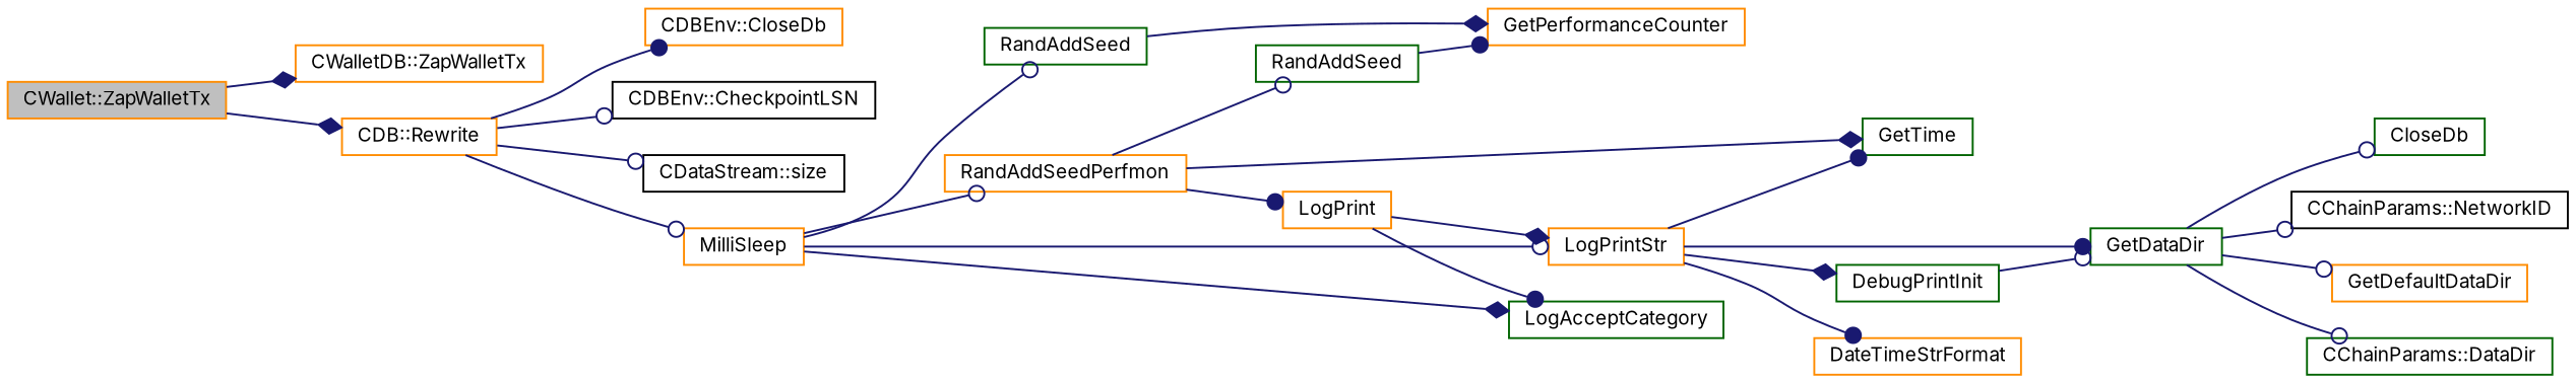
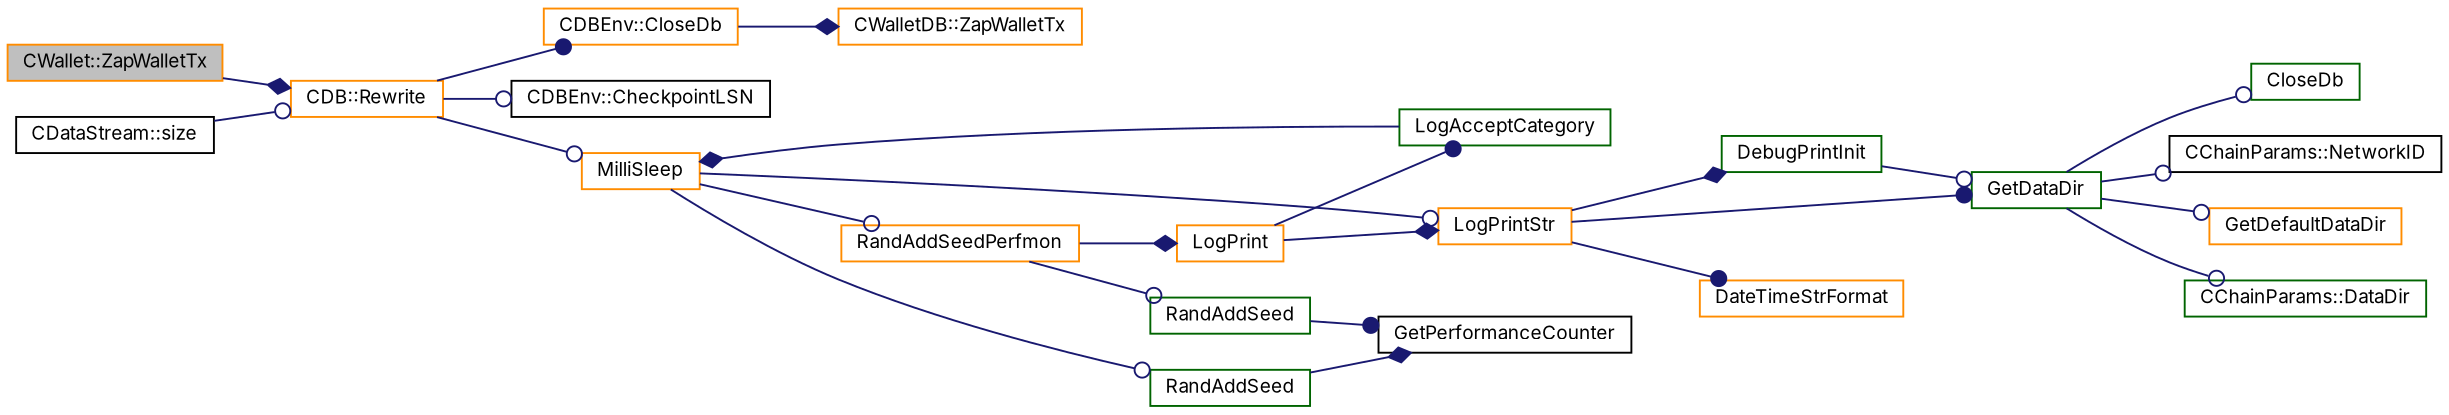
  digraph {
    fontname=Inter
    rankdir=LR
    node [color=darkorange fillcolor=white fontname=Inter fontsize=10 shape=record style=filled]
    edge [arrowhead=odot color=midnightblue fontname=Inter fontsize=10 labelfontname=Helvetica labelfontsize=10 style=solid]
    n1 [fillcolor=grey75 fontcolor=black height=0.2 label="CWallet::ZapWalletTx" width=0.4]
    n2 [height=0.2 label="CWalletDB::ZapWalletTx" width=0.4]
    n3 [height=0.2 label="CDB::Rewrite" width=0.4]
    n4 [height=0.2 label="CDBEnv::CloseDb" width=0.4]
    n5 [color=black height=0.2 label="CDBEnv::CheckpointLSN" width=0.4]
    n6 [color=black height=0.2 label="CDataStream::size" width=0.4]
    n7 [height=0.2 label=MilliSleep width=0.4]
    n8 [color=darkgreen height=0.2 label=RandAddSeed width=0.4]
    n9 [height=0.2 label=RandAddSeedPerfmon width=0.4]
    n10 [color=darkgreen height=0.2 label=LogAcceptCategory width=0.4]
    n11 [height=0.2 label=LogPrintStr width=0.4]
-   n12 [height=0.2 label=GetPerformanceCounter width=0.4]
+   n12 [color=black height=0.2 label=GetPerformanceCounter width=0.4]
    n13 [color=darkgreen height=0.2 label=RandAddSeed width=0.4]
-   n14 [color=darkgreen height=0.2 label=GetTime width=0.4]
    n15 [height=0.2 label=LogPrint width=0.4]
    n16 [color=darkgreen height=0.2 label=DebugPrintInit width=0.4]
    n17 [color=darkgreen height=0.2 label=GetDataDir width=0.4]
    n18 [height=0.2 label=DateTimeStrFormat width=0.4]
    n19 [color=darkgreen height=0.2 label=CloseDb width=0.4]
    n20 [color=black height=0.2 label="CChainParams::NetworkID" width=0.4]
    n21 [height=0.2 label=GetDefaultDataDir width=0.4]
    n22 [color=darkgreen height=0.2 label="CChainParams::DataDir" width=0.4]
-   n1 -> n2 [arrowhead=diamond]
+   n4 -> n2 [arrowhead=diamond]
    n1 -> n3 [arrowhead=diamond]
    n3 -> n4 [arrowhead=dot]
    n3 -> n5
-   n3 -> n6
+   n6 -> n3
    n3 -> n7
    n7 -> n8
    n7 -> n9
-   n7 -> n10 [arrowhead=diamond]
+   n10 -> n7 [arrowhead=diamond]
    n7 -> n11
    n8 -> n12 [arrowhead=diamond]
    n9 -> n13
-   n9 -> n14 [arrowhead=diamond]
-   n9 -> n15 [arrowhead=dot]
-   n11 -> n14 [arrowhead=dot]
+   n9 -> n15 [arrowhead=diamond]
    n11 -> n16 [arrowhead=diamond]
    n11 -> n17 [arrowhead=dot]
    n11 -> n18 [arrowhead=dot]
    n13 -> n12 [arrowhead=dot]
    n15 -> n10 [arrowhead=dot]
    n15 -> n11 [arrowhead=diamond]
    n16 -> n17
    n17 -> n19
    n17 -> n20
    n17 -> n21
    n17 -> n22
  }
